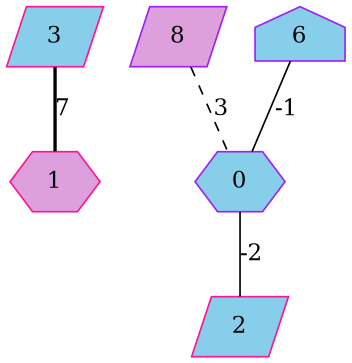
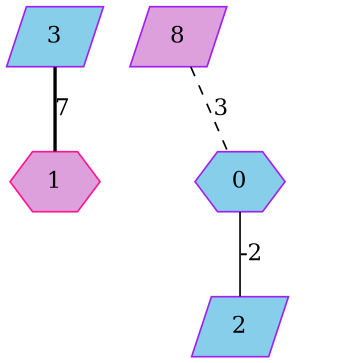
  graph {
    fontname="Helvetica,Arial,sans-serif"
    node [color=purple fillcolor=skyblue shape=parallelogram style=filled]
    edge [style=solid]
    1 [color=deeppink fillcolor=plum shape=hexagon]
-   2 [color=deeppink]
+   2
    n3 [label=0 shape=hexagon]
    8 [fillcolor=plum]
-   3 [color=deeppink]
-   6 [shape=house]
+   3
    n3 -- 2 [label=-2]
    8 -- n3 [label=3 style=dashed]
    3 -- 1 [label=7 style=bold]
-   6 -- n3 [label=-1]
  }
